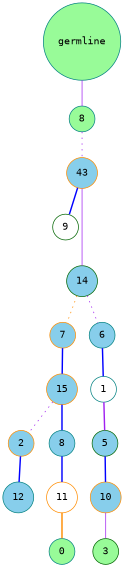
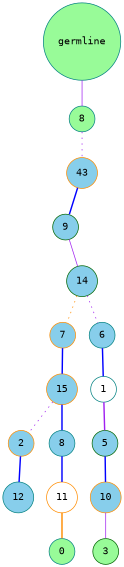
  graph {
    fontname="DejaVu Sans Mono"
    rankdir=UD
    splines=line
    node [color=teal fillcolor=skyblue fontname="DejaVu Sans Mono" shape=circle style=filled]
    edge [color=purple fontname="DejaVu Sans Mono" style=bold]
    n1 [fillcolor=palegreen label=germline]
    n2 [fillcolor=palegreen label=8]
    n3 [color=darkorange label=43]
-   n4 [color=darkgreen fillcolor=white label=9]
+   n4 [color=darkgreen label=9]
    n5 [color=darkgreen label=14]
    n6 [color=darkorange label=7]
    n7 [label=6]
    n8 [color=darkorange label=15]
    n9 [fillcolor=white label=1]
    n10 [color=darkorange label=2]
    n11 [label=8]
    n12 [label=12]
    n13 [color=darkorange fillcolor=white label=11]
    n14 [fillcolor=palegreen label=0]
    n15 [color=darkgreen label=5]
    n16 [color=darkorange label=10]
    n17 [color=darkgreen fillcolor=palegreen label=3]
    n1 -- n2 [style=solid]
    n2 -- n3 [style=dotted]
    n3 -- n4 [color=blue]
-   n3 -- n5 [style=solid]
+   n4 -- n5 [style=solid]
    n5 -- n6 [color=darkorange style=dotted]
    n5 -- n7 [style=dotted]
    n6 -- n8 [color=blue]
    n7 -- n9 [color=blue]
    n8 -- n10 [style=dotted]
    n8 -- n11 [color=blue]
    n9 -- n15
    n10 -- n12 [color=blue]
    n11 -- n13 [color=blue]
    n13 -- n14 [color=darkorange]
    n15 -- n16 [color=blue]
    n16 -- n17 [style=solid]
  }
